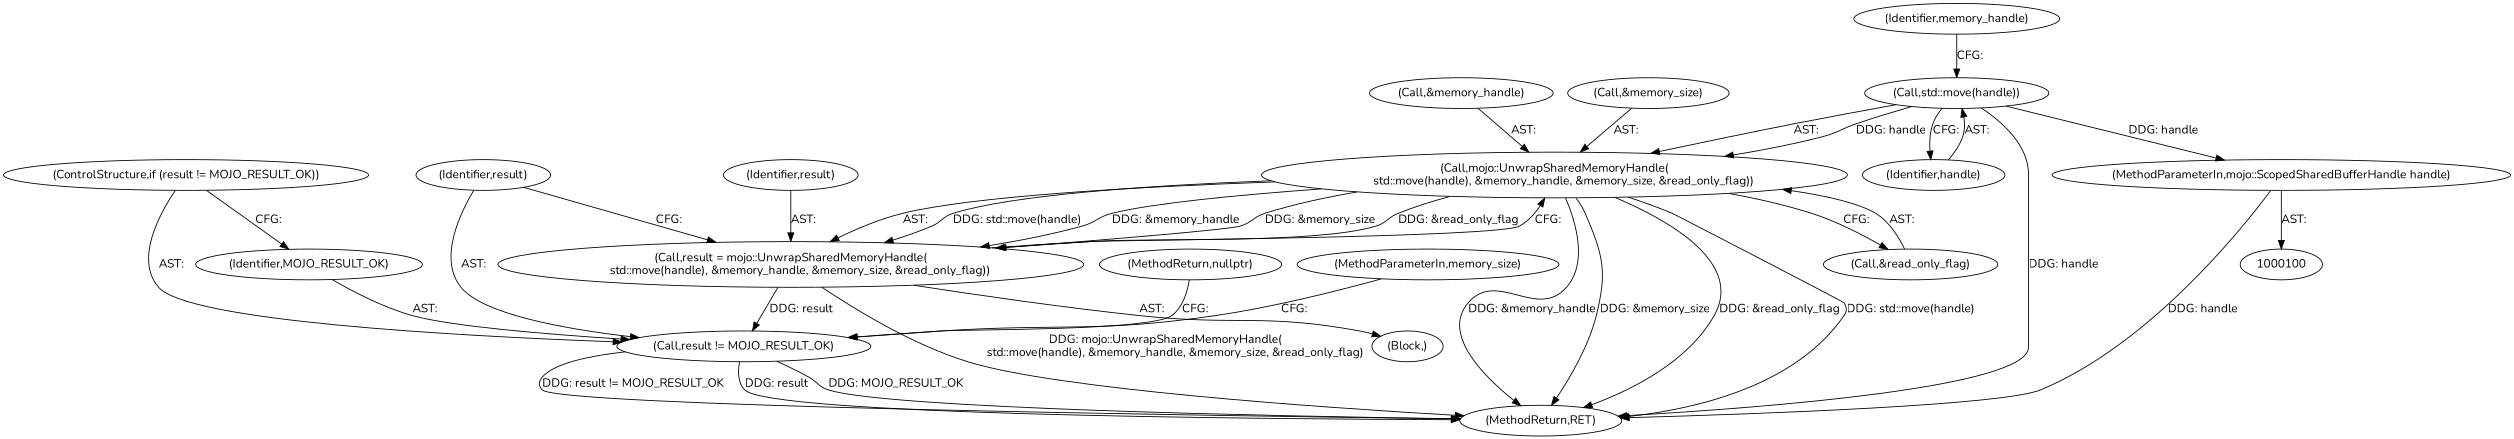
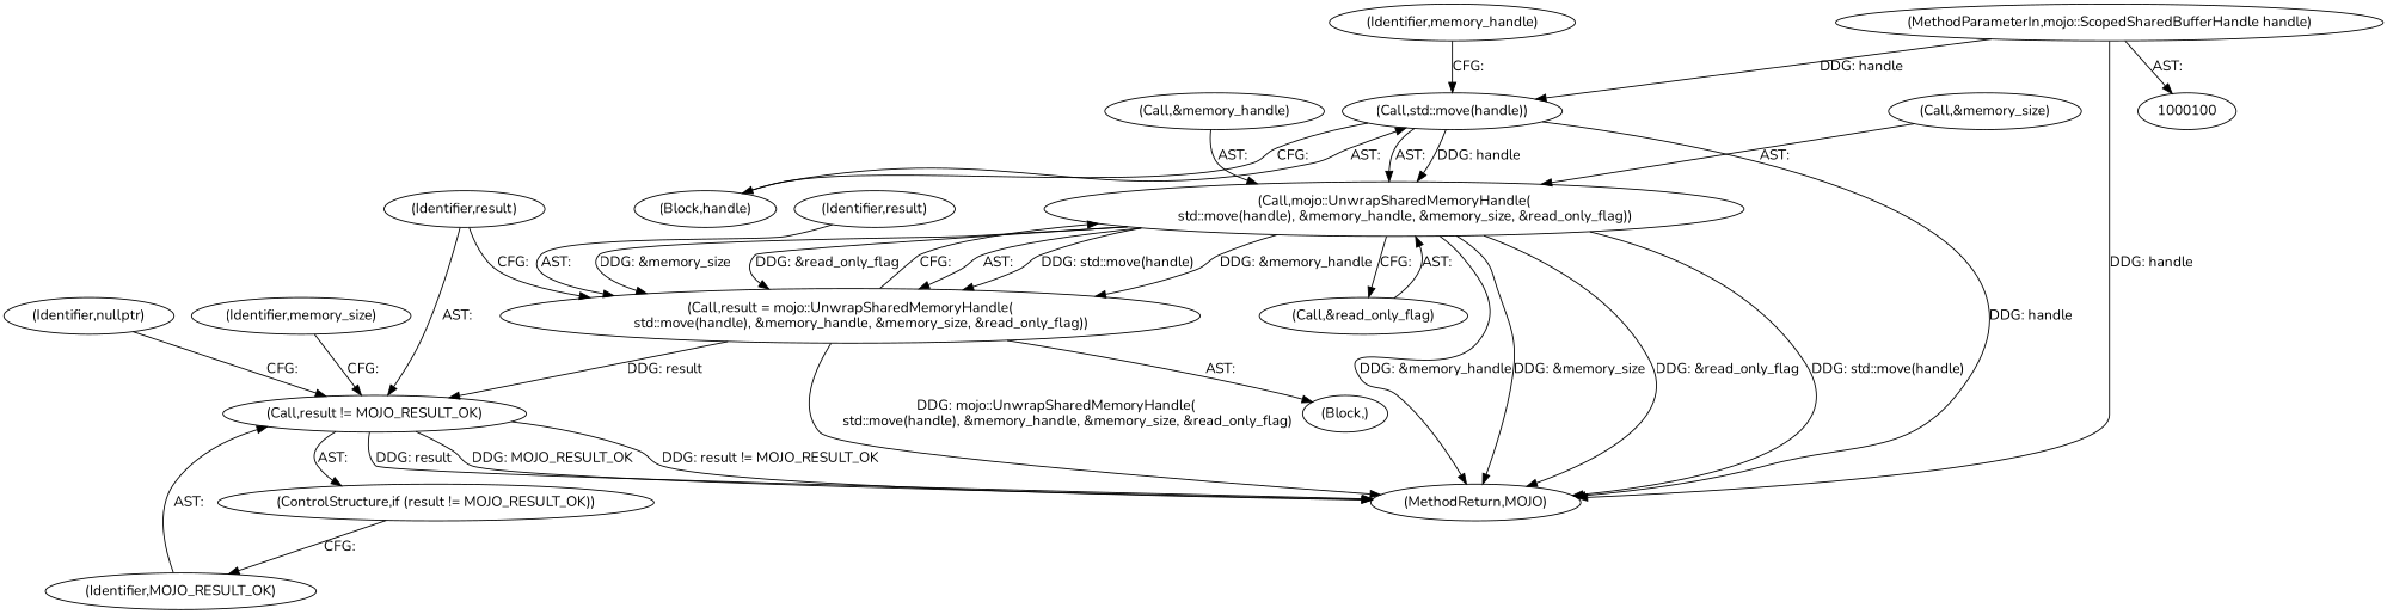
  digraph {
    fontname=Nunito
    node [fontname=Nunito]
    edge [fontname=Nunito]
    n1 [label="(Call,std::move(handle))"]
    n2 [label="(Call,mojo::UnwrapSharedMemoryHandle(\n      std::move(handle), &memory_handle, &memory_size, &read_only_flag))"]
-   n3 [label="(Identifier,handle)"]
-   n4 [label="(MethodReturn,RET)"]
+   n3 [label="(Block,handle)"]
+   n4 [label="(MethodReturn,MOJO)"]
    n5 [label="(Call,result = mojo::UnwrapSharedMemoryHandle(\n      std::move(handle), &memory_handle, &memory_size, &read_only_flag))"]
    n6 [label="(Call,&read_only_flag)"]
    n7 [label="(MethodParameterIn,mojo::ScopedSharedBufferHandle handle)"]
    1000100
    n9 [label="(Call,result != MOJO_RESULT_OK)"]
    n10 [label="(Block,)"]
    n11 [label="(ControlStructure,if (result != MOJO_RESULT_OK))"]
    n12 [label="(Identifier,MOJO_RESULT_OK)"]
    n13 [label="(Identifier,result)"]
    n14 [label="(Call,&memory_handle)"]
-   n15 [label="(MethodReturn,nullptr)"]
-   n16 [label="(MethodParameterIn,memory_size)"]
+   n15 [label="(Identifier,nullptr)"]
+   n16 [label="(Identifier,memory_size)"]
    n17 [label="(Identifier,memory_handle)"]
    n18 [label="(Call,&memory_size)"]
    n19 [label="(Identifier,result)"]
    n1 -> n2 [label="AST: "]
    n1 -> n2 [label="DDG: handle"]
    n1 -> n3 [label="CFG: "]
    n1 -> n4 [label="DDG: handle"]
    n2 -> n4 [label="DDG: &memory_handle"]
    n2 -> n4 [label="DDG: &memory_size"]
    n2 -> n4 [label="DDG: &read_only_flag"]
    n2 -> n4 [label="DDG: std::move(handle)"]
    n2 -> n5 [label="AST: "]
    n2 -> n5 [label="DDG: std::move(handle)"]
    n2 -> n5 [label="DDG: &memory_handle"]
    n2 -> n5 [label="DDG: &memory_size"]
    n2 -> n5 [label="DDG: &read_only_flag"]
    n2 -> n6 [label="CFG: "]
    n3 -> n1 [label="AST: "]
    n5 -> n2 [label="CFG: "]
    n5 -> n4 [label="DDG: mojo::UnwrapSharedMemoryHandle(\n      std::move(handle), &memory_handle, &memory_size, &read_only_flag)"]
    n5 -> n9 [label="DDG: result"]
    n5 -> n10 [label="AST: "]
    n6 -> n2 [label="AST: "]
-   n1 -> n7 [label="DDG: handle"]
+   n7 -> n1 [label="DDG: handle"]
    n7 -> n4 [label="DDG: handle"]
    n7 -> 1000100 [label="AST: "]
    n9 -> n4 [label="DDG: result != MOJO_RESULT_OK"]
    n9 -> n4 [label="DDG: result"]
    n9 -> n4 [label="DDG: MOJO_RESULT_OK"]
-   n11 -> n9 [label="AST: "]
+   n9 -> n11 [label="AST: "]
    n11 -> n12 [label="CFG: "]
    n12 -> n9 [label="AST: "]
    n13 -> n5 [label="CFG: "]
    n13 -> n9 [label="AST: "]
    n14 -> n2 [label="AST: "]
    n15 -> n9 [label="CFG: "]
    n16 -> n9 [label="CFG: "]
    n17 -> n1 [label="CFG: "]
    n18 -> n2 [label="AST: "]
    n19 -> n5 [label="AST: "]
  }
